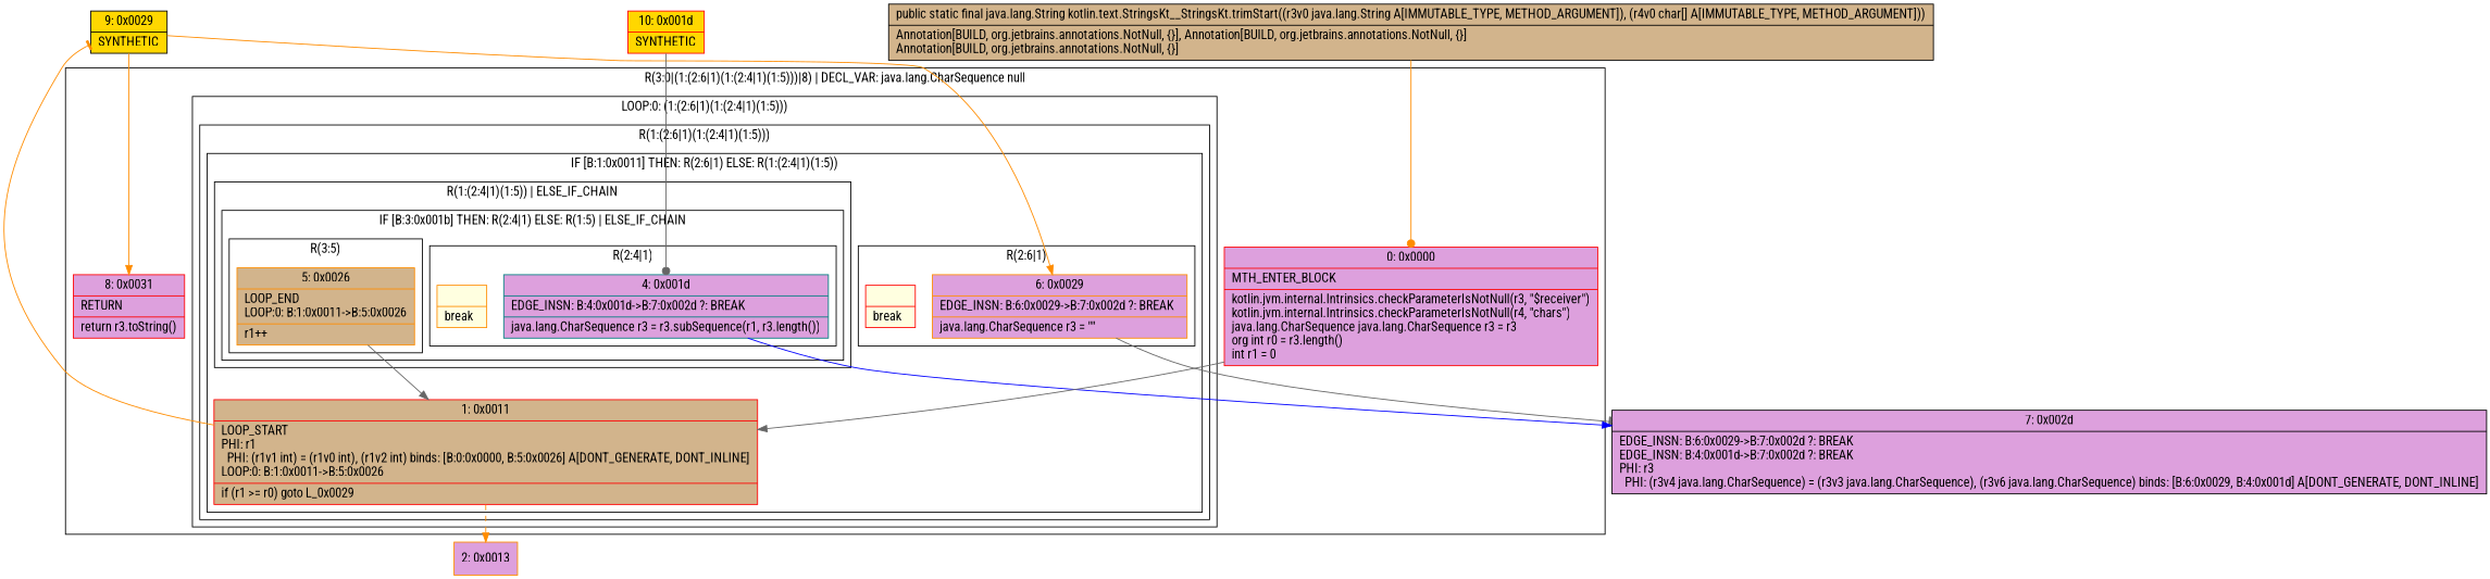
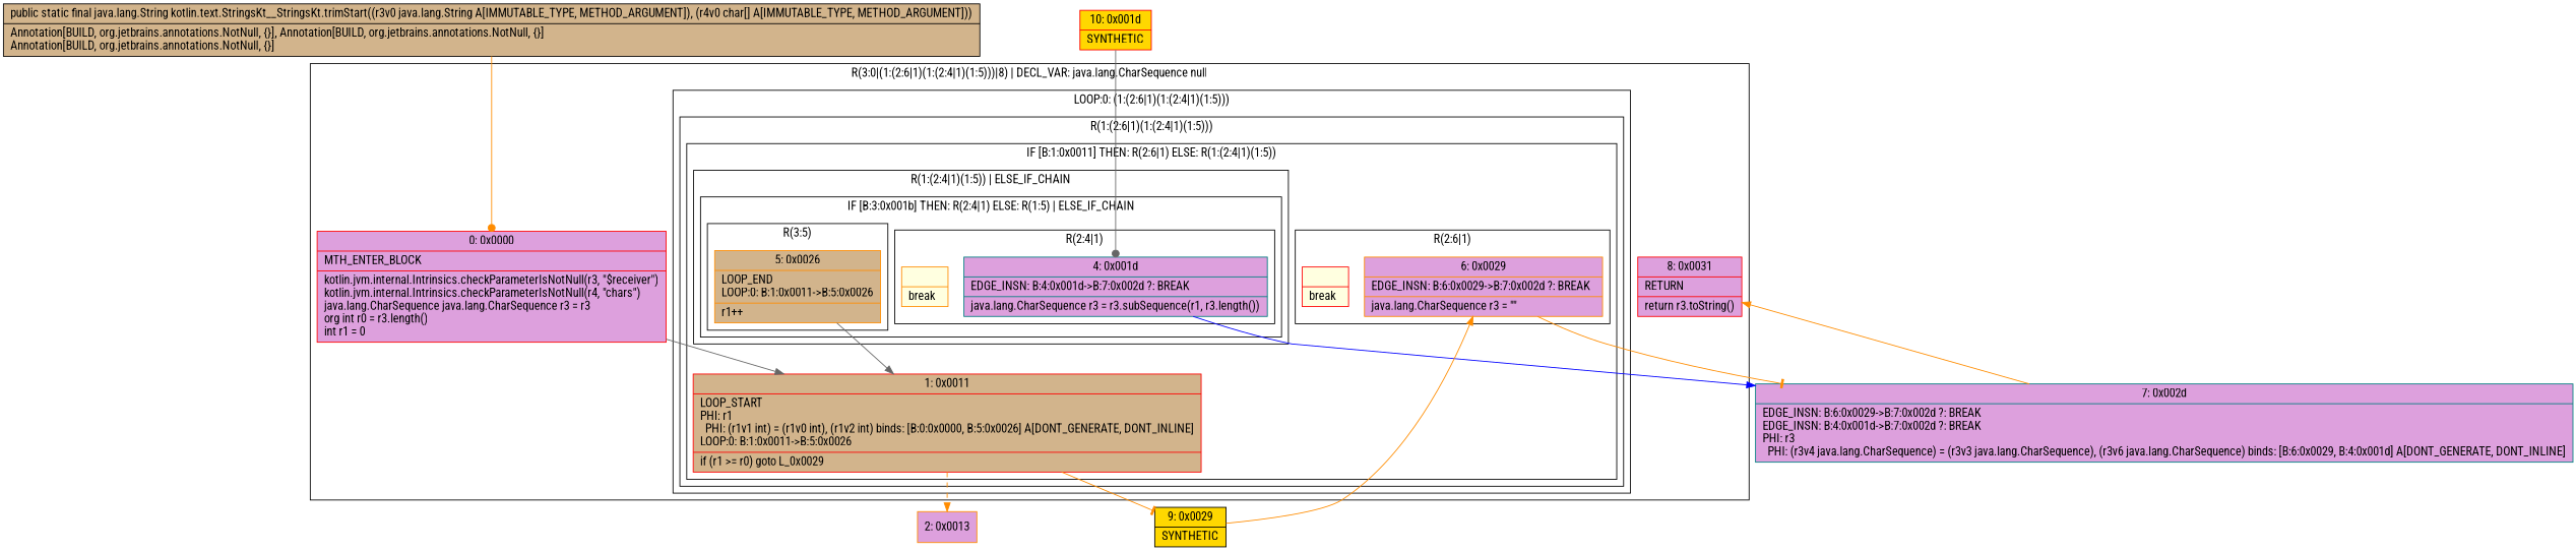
  digraph {
    fontname="Roboto Condensed"
    node [color=red fillcolor=plum fontname="Roboto Condensed" shape=record style=filled]
    edge [arrowhead=normal color=darkorange fontname="Roboto Condensed"]
    n1 [color=darkorange label="{6\:\ 0x0029|EDGE_INSN: B:6:0x0029\-\>B:7:0x002d ?: BREAK  \l|java.lang.CharSequence r3 = \"\"\l}"]
    n2 [fillcolor=lightyellow label="{|break\l}"]
    n3 [color=teal label="{4\:\ 0x001d|EDGE_INSN: B:4:0x001d\-\>B:7:0x002d ?: BREAK  \l|java.lang.CharSequence r3 = r3.subSequence(r1, r3.length())\l}"]
    n4 [color=darkorange fillcolor=lightyellow label="{|break\l}"]
    n5 [color=darkorange fillcolor=tan label="{5\:\ 0x0026|LOOP_END\lLOOP:0: B:1:0x0011\-\>B:5:0x0026\l|r1++\l}"]
    n6 [fillcolor=tan label="{1\:\ 0x0011|LOOP_START\lPHI: r1 \l  PHI: (r1v1 int) = (r1v0 int), (r1v2 int) binds: [B:0:0x0000, B:5:0x0026] A[DONT_GENERATE, DONT_INLINE]\lLOOP:0: B:1:0x0011\-\>B:5:0x0026\l|if (r1 \>= r0) goto L_0x0029\l}"]
    n7 [label="{0\:\ 0x0000|MTH_ENTER_BLOCK\l|kotlin.jvm.internal.Intrinsics.checkParameterIsNotNull(r3, \"$receiver\")\lkotlin.jvm.internal.Intrinsics.checkParameterIsNotNull(r4, \"chars\")\ljava.lang.CharSequence java.lang.CharSequence r3 = r3\lorg int r0 = r3.length()\lint r1 = 0\l}"]
    n8 [label="{8\:\ 0x0031|RETURN\l|return r3.toString()\l}"]
-   n9 [color=black label="{7\:\ 0x002d|EDGE_INSN: B:6:0x0029\-\>B:7:0x002d ?: BREAK  \lEDGE_INSN: B:4:0x001d\-\>B:7:0x002d ?: BREAK  \lPHI: r3 \l  PHI: (r3v4 java.lang.CharSequence) = (r3v3 java.lang.CharSequence), (r3v6 java.lang.CharSequence) binds: [B:6:0x0029, B:4:0x001d] A[DONT_GENERATE, DONT_INLINE]\l}"]
+   n9 [color=teal label="{7\:\ 0x002d|EDGE_INSN: B:6:0x0029\-\>B:7:0x002d ?: BREAK  \lEDGE_INSN: B:4:0x001d\-\>B:7:0x002d ?: BREAK  \lPHI: r3 \l  PHI: (r3v4 java.lang.CharSequence) = (r3v3 java.lang.CharSequence), (r3v6 java.lang.CharSequence) binds: [B:6:0x0029, B:4:0x001d] A[DONT_GENERATE, DONT_INLINE]\l}"]
    n10 [color=darkorange label="{2\:\ 0x0013}"]
    n11 [color=black fillcolor=gold label="{9\:\ 0x0029|SYNTHETIC\l}"]
    n12 [fillcolor=gold label="{10\:\ 0x001d|SYNTHETIC\l}"]
    n13 [color=black fillcolor=tan label="{public static final java.lang.String kotlin.text.StringsKt__StringsKt.trimStart((r3v0 java.lang.String A[IMMUTABLE_TYPE, METHOD_ARGUMENT]), (r4v0 char[] A[IMMUTABLE_TYPE, METHOD_ARGUMENT]))  | Annotation[BUILD, org.jetbrains.annotations.NotNull, \{\}], Annotation[BUILD, org.jetbrains.annotations.NotNull, \{\}]\lAnnotation[BUILD, org.jetbrains.annotations.NotNull, \{\}]\l}"]
    subgraph cluster_1 {
      label="R(3:0|(1:(2:6|1)(1:(2:4|1)(1:5)))|8) | DECL_VAR: java.lang.CharSequence null\l"
      n7
      n8
      subgraph cluster_2 {
        label="LOOP:0: (1:(2:6|1)(1:(2:4|1)(1:5)))"
        subgraph cluster_3 {
          label="R(1:(2:6|1)(1:(2:4|1)(1:5)))"
          subgraph cluster_4 {
            label="IF [B:1:0x0011] THEN: R(2:6|1) ELSE: R(1:(2:4|1)(1:5))"
            n6
            subgraph cluster_5 {
              label="R(2:6|1)"
              n1
              n2
            }
            subgraph cluster_6 {
              label="R(1:(2:4|1)(1:5)) | ELSE_IF_CHAIN\l"
              subgraph cluster_7 {
                label="IF [B:3:0x001b] THEN: R(2:4|1) ELSE: R(1:5) | ELSE_IF_CHAIN\l"
                subgraph cluster_8 {
                  label="R(2:4|1)"
                  n3
                  n4
                }
                subgraph cluster_9 {
                  label="R(3:5)"
                  n5
                }
              }
            }
          }
        }
      }
    }
-   n1 -> n9 [arrowhead=tee color=gray40]
+   n1 -> n9 [arrowhead=tee]
    n3 -> n9 [color=blue]
    n5 -> n6 [color=gray40]
    n6 -> n10 [style=dashed]
    n6 -> n11 [arrowhead=tee]
    n7 -> n6 [color=gray40]
-   n11 -> n8
+   n9 -> n8
    n11 -> n1
    n12 -> n3 [arrowhead=dot color=gray40]
    n13 -> n7 [arrowhead=dot]
  }
